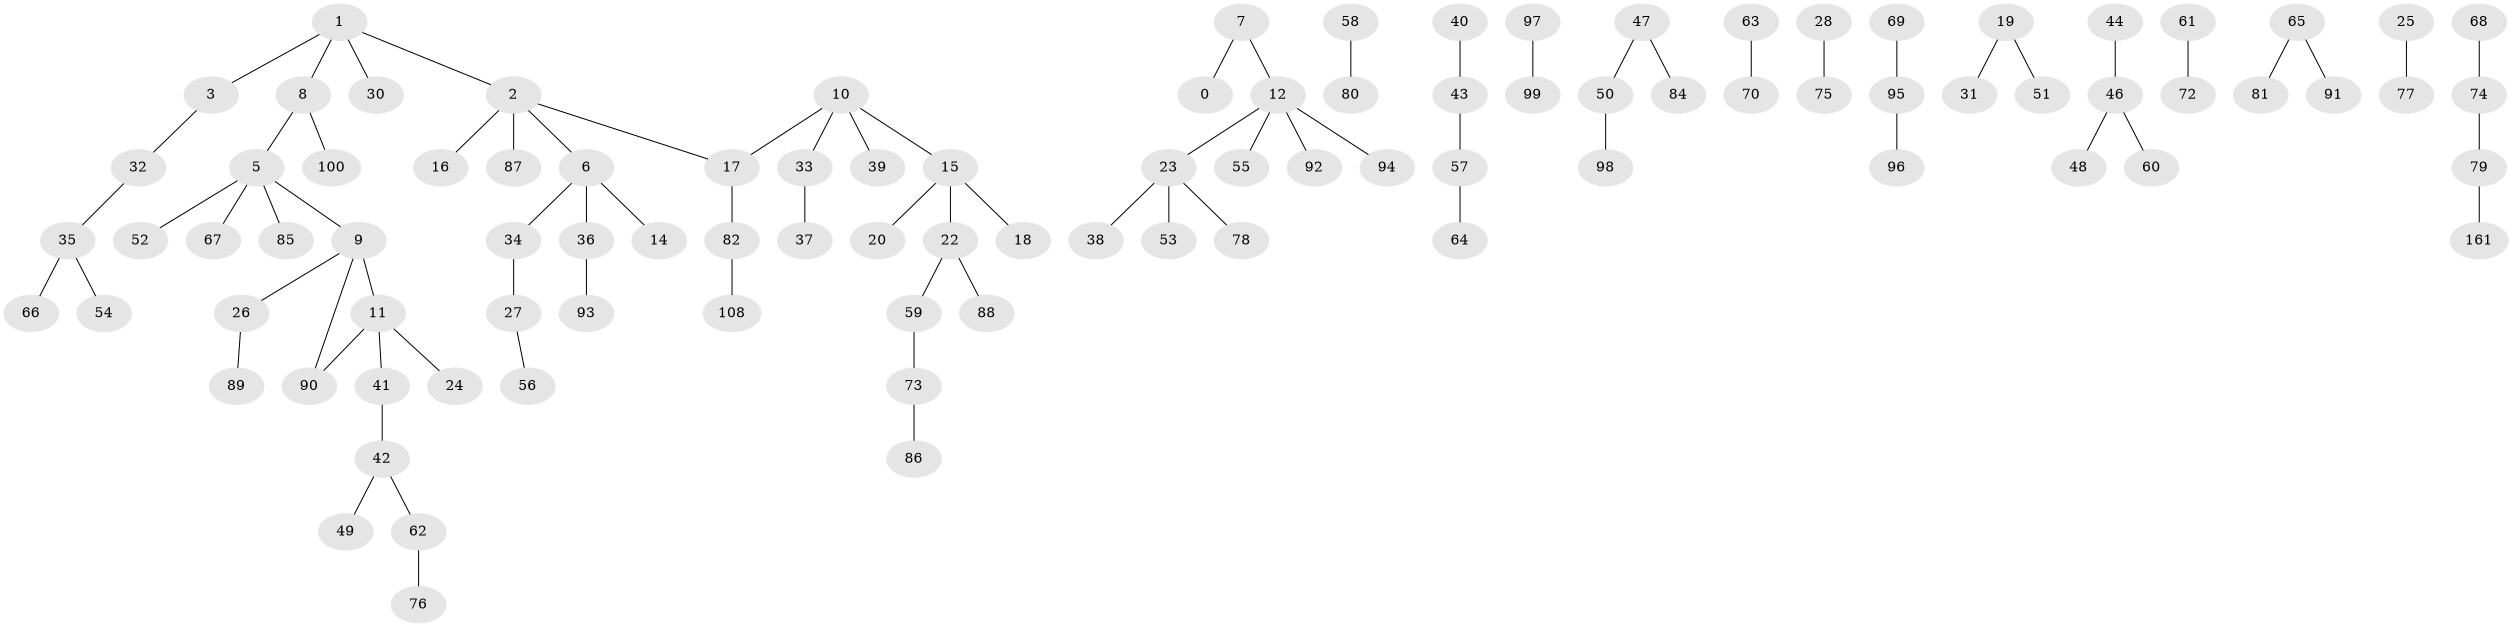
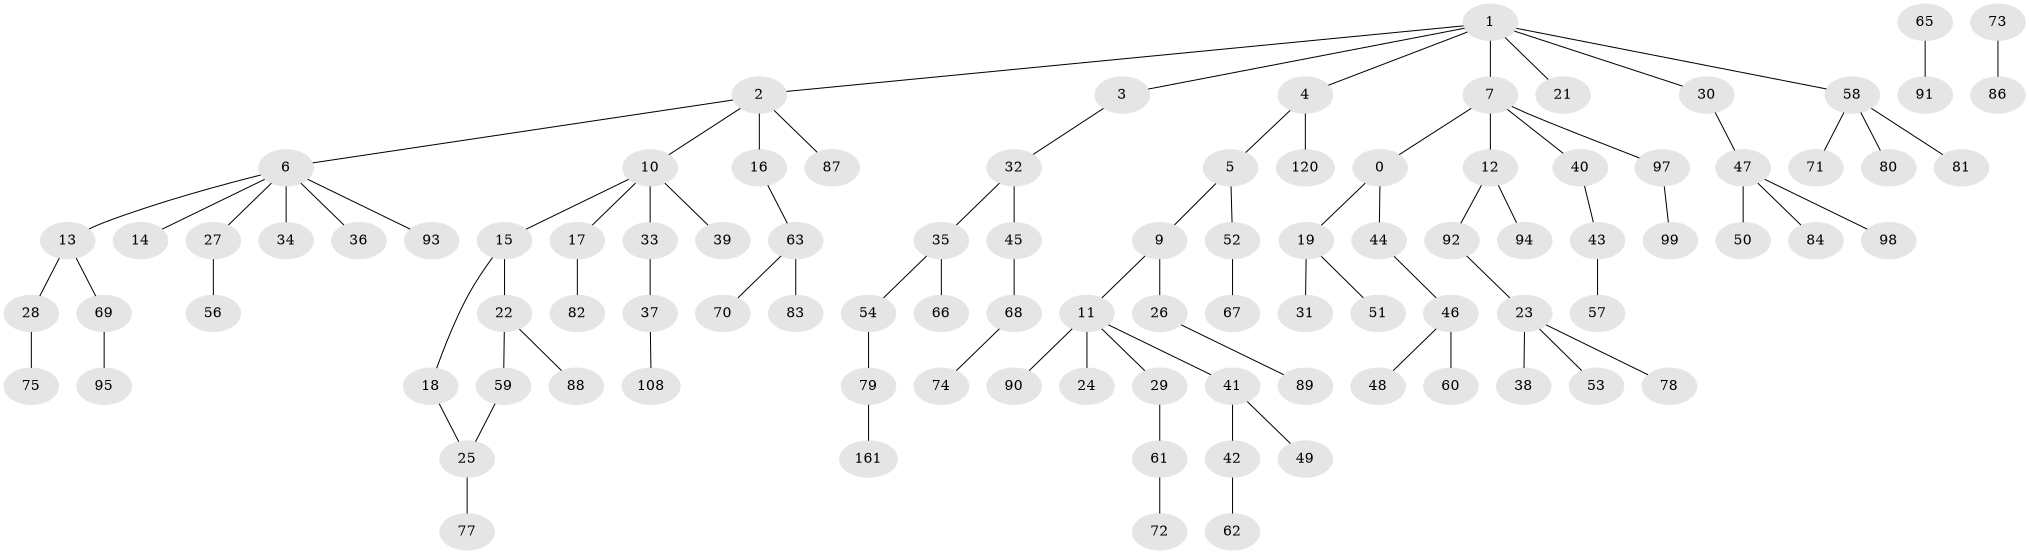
  graph {
    node [color=gray90 style=filled]
    1
    2
    3
-   4 [label=8]
+   4
    7
+   21
    30
    58
    6
    10
    16
    87
    32
    5
-   100
+   100 [label=120]
    n16 [label=0]
    12
    40
    97
    47
+   71
    80
+   13
    14
    27
    34
    36
    15
    17
    33
    39
    63
    35
+   45
    9
    52
    67
-   85
    11
    26
    90
    28
    69
    56
    93
    19
    44
    23
-   55
    92
    94
    43
    99
    31
    51
    46
    24
+   29
    41
    89
    18
-   20
    22
    82
    37
    61
    42
    65
    81
    91
    38
    53
    78
    75
    95
    25
    59
    88
    70
+   83
    n81 [label=108]
    77
    73
    72
    50
    84
    54
    66
    68
    79
    57
    49
    62
-   76
-   64
    48
    60
    74
    98
    n100 [label=161]
    86
-   96
    1 -- 2
    1 -- 3
    1 -- 4
+   1 -- 7
+   1 -- 21
    1 -- 30
+   1 -- 58
    2 -- 6
-   2 -- 17
+   2 -- 10
    2 -- 16
    2 -- 87
    3 -- 32
    4 -- 5
    4 -- 100
    7 -- n16
    7 -- 12
+   7 -- 40
+   7 -- 97
+   30 -- 47
+   58 -- 71
    58 -- 80
+   6 -- 13
    6 -- 14
-   34 -- 27
+   6 -- 27
    6 -- 34
    6 -- 36
    10 -- 15
    10 -- 17
    10 -- 33
    10 -- 39
+   16 -- 63
    32 -- 35
+   32 -- 45
    5 -- 9
    5 -- 52
-   5 -- 67
-   5 -- 85
-   12 -- 23
-   12 -- 55
+   52 -- 67
+   n16 -- 19
+   n16 -- 44
+   92 -- 23
    12 -- 92
    12 -- 94
    40 -- 43
    97 -- 99
    47 -- 50
    47 -- 84
+   13 -- 28
+   13 -- 69
    27 -- 56
-   36 -- 93
+   6 -- 93
    15 -- 18
-   15 -- 20
    15 -- 22
    17 -- 82
    33 -- 37
    63 -- 70
+   63 -- 83
    35 -- 54
    35 -- 66
+   45 -- 68
    9 -- 11
    9 -- 26
-   9 -- 90
    11 -- 90
    11 -- 24
+   11 -- 29
    11 -- 41
    26 -- 89
    28 -- 75
    69 -- 95
    19 -- 31
    19 -- 51
    44 -- 46
    23 -- 38
    23 -- 53
    23 -- 78
    43 -- 57
    46 -- 48
    46 -- 60
+   29 -- 61
    41 -- 42
+   18 -- 25
    22 -- 59
    22 -- 88
-   82 -- n81
+   37 -- n81
    61 -- 72
-   42 -- 49
+   41 -- 49
    42 -- 62
-   65 -- 81
+   58 -- 81
    65 -- 91
-   95 -- 96
    25 -- 77
-   59 -- 73
+   59 -- 25
    73 -- 86
-   50 -- 98
-   74 -- 79
+   47 -- 98
+   54 -- 79
    68 -- 74
    79 -- n100
-   57 -- 64
-   62 -- 76
  }
